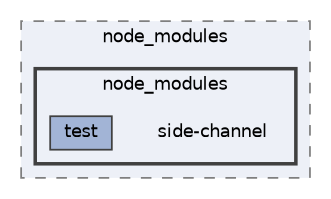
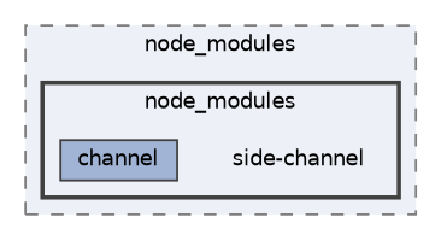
  digraph {
    compound=true
    node [fontname=Helvetica fontsize=10]
    n1 [height=0.2 label="side-channel" shape=plaintext width=0.4]
-   n2 [color=grey25 fillcolor="#a2b4d6" height=0.2 label=test shape=box style=filled width=0.4]
+   n2 [color=grey25 fillcolor="#a2b4d6" height=0.2 label=channel shape=box style=filled width=0.4]
    subgraph cluster_1 {
      bgcolor="#edf0f7"
      fontname=Helvetica
      fontsize=10
      label=node_modules
      pencolor=grey50
      style="filled,dashed"
      subgraph cluster_2 {
        bgcolor="#edf0f7"
        fontname=Helvetica
        fontsize=10
        pencolor=grey25
        style="filled,bold"
        n1
        n2
      }
    }
  }
